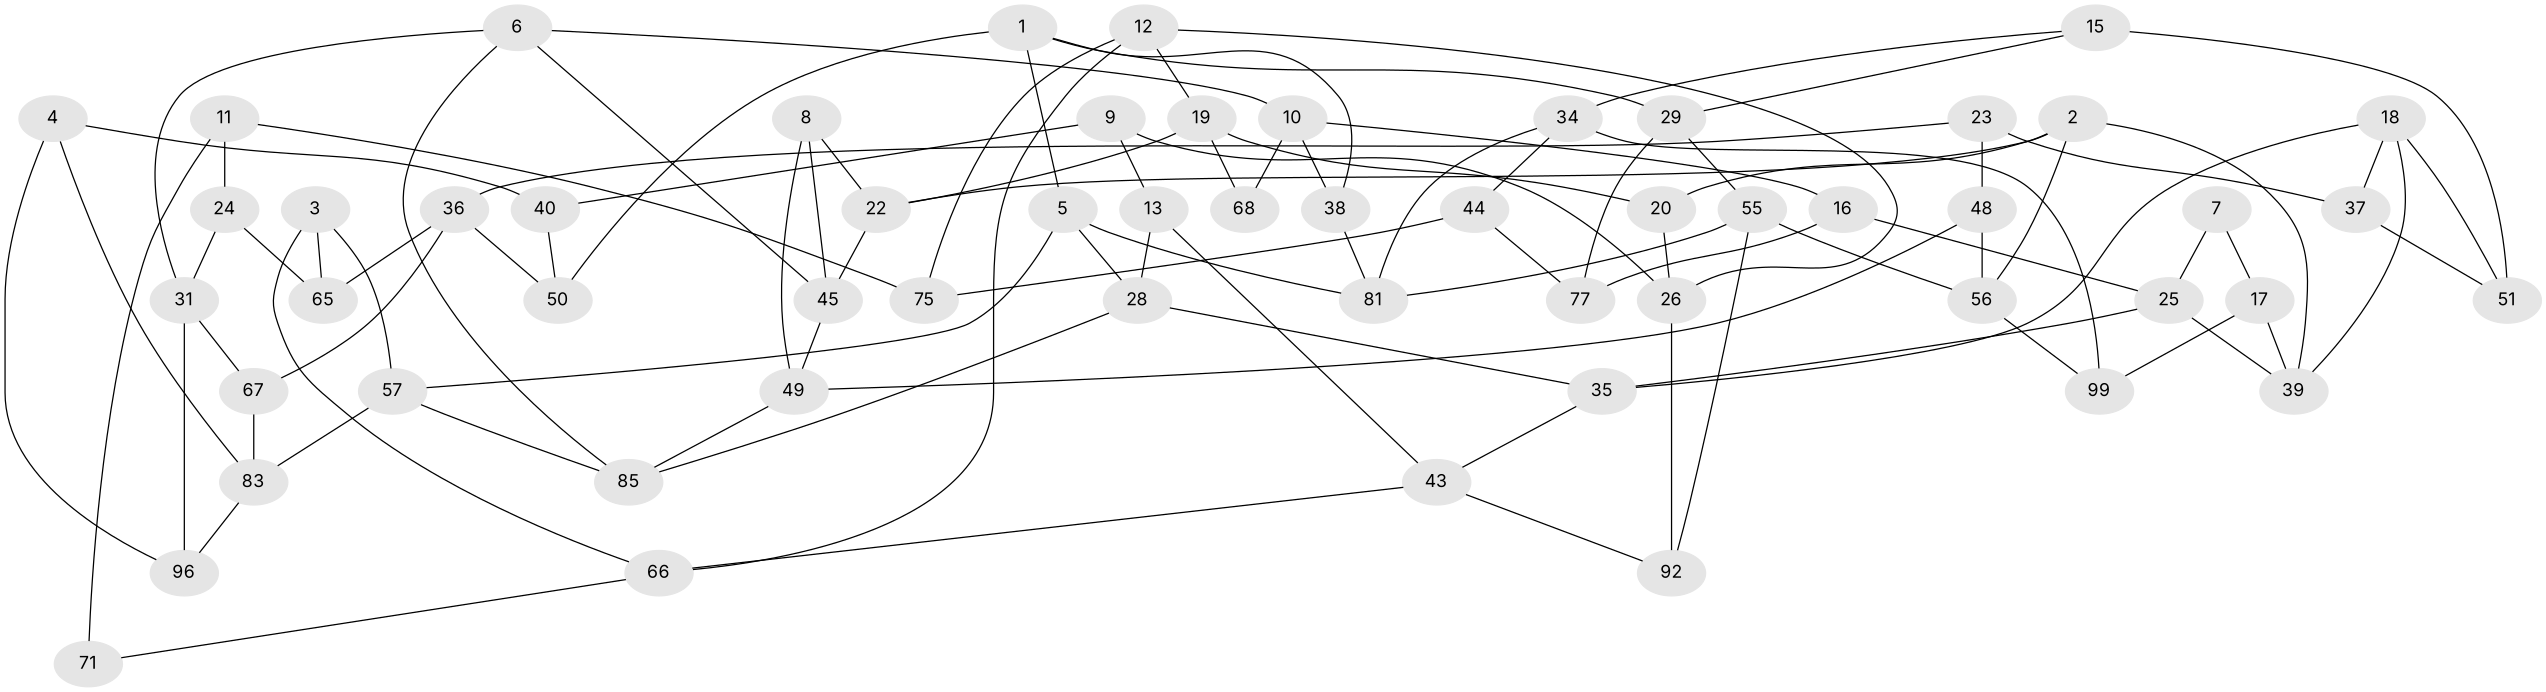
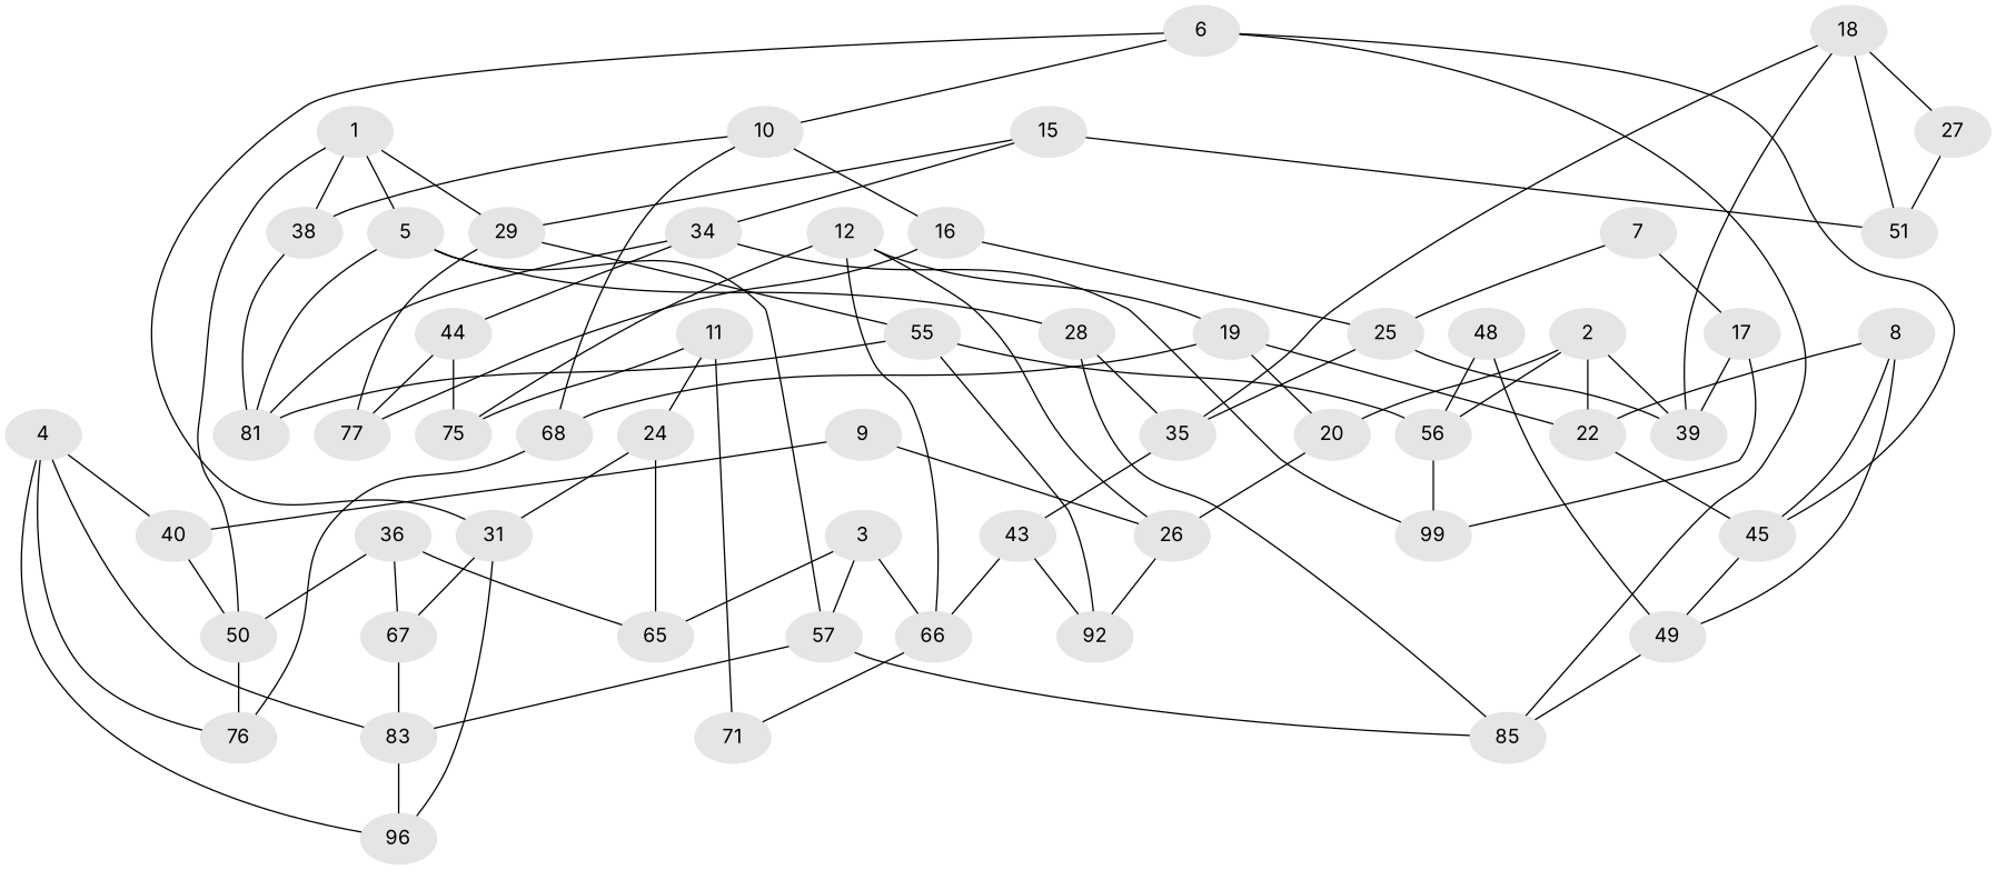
  graph {
    fontname=Inter
    node [color=gray90 fontname=Inter style=filled]
    edge [fontname=Inter]
    1 [super="+47"]
    5 [super="+46"]
    29 [super="+32"]
    38
    50 [super="+63"]
    57 [super="+61"]
    28 [super="+73"]
    81 [super="+86"]
    77
    55 [super="+80"]
+   76 [super="+93"]
    2 [super="+14"]
    20 [super="+100"]
    22 [super="+64"]
    39 [super="+72"]
    56
    26 [super="+88"]
    45 [super="+58"]
    99
    83 [super="+84"]
    85 [super="+95"]
    3
    65 [super="+89"]
    66 [super="+94"]
    71
    4 [super="+91"]
    40 [super="+53"]
    96
    35 [super="+59"]
    6 [super="+60"]
    10 [super="+30"]
    31 [super="+42"]
    16
    68
    67
    49 [super="+90"]
    7 [super="+82"]
    17 [super="+54"]
    25 [super="+98"]
    8
    9 [super="+97"]
-   13
    43 [super="+79"]
    92
    11 [super="+33"]
    24 [super="+70"]
    75
    12 [super="+74"]
    19 [super="+87"]
    15 [super="+21"]
    34 [super="+69"]
    51 [super="+62"]
    44
    18 [super="+41"]
-   27 [label=37]
-   23 [super="+37"]
+   27
    36 [super="+52"]
    48 [super="+78"]
    1 -- 5
    1 -- 29
    1 -- 38
    1 -- 50
    5 -- 57
    5 -- 28
    5 -- 81
    29 -- 77
    29 -- 55
    38 -- 81
+   50 -- 76
    57 -- 83
    57 -- 85
    28 -- 85
    28 -- 35
    55 -- 81
    55 -- 56
    55 -- 92
    2 -- 20
    2 -- 22
    2 -- 39
    2 -- 56
    20 -- 26
    22 -- 45
    56 -- 99
    26 -- 92
    45 -- 49
    83 -- 96
    3 -- 57
    3 -- 65
    3 -- 66
    66 -- 71
+   4 -- 76
    4 -- 83
    4 -- 40
    4 -- 96
    40 -- 50
    35 -- 43
    6 -- 45
    6 -- 85
    6 -- 10
    6 -- 31
    10 -- 38
    10 -- 16
    10 -- 68
    31 -- 96
    31 -- 67
    16 -- 77
    16 -- 25
+   68 -- 76
    67 -- 83
    49 -- 85
    7 -- 17 [weight=2]
    7 -- 25
    17 -- 39
    17 -- 99
    25 -- 39
    25 -- 35
    8 -- 22
    8 -- 45
    8 -- 49
    9 -- 26
    9 -- 40 [weight=2]
-   9 -- 13
-   13 -- 28
-   13 -- 43
    43 -- 66
    43 -- 92
    11 -- 71 [weight=2]
    11 -- 24
    11 -- 75
    24 -- 65 [weight=2]
    24 -- 31
    12 -- 26
    12 -- 66
    12 -- 75
    12 -- 19
    19 -- 20
    19 -- 22
    19 -- 68
    15 -- 29
    15 -- 34
    15 -- 51 [weight=2]
    34 -- 81
    34 -- 99
    34 -- 44
    44 -- 77
    44 -- 75
    18 -- 39
    18 -- 35
    18 -- 51
    18 -- 27
    27 -- 51
-   23 -- 27
-   23 -- 36
-   23 -- 48 [weight=2]
    36 -- 50
    36 -- 65
    36 -- 67
    48 -- 56
    48 -- 49
  }
